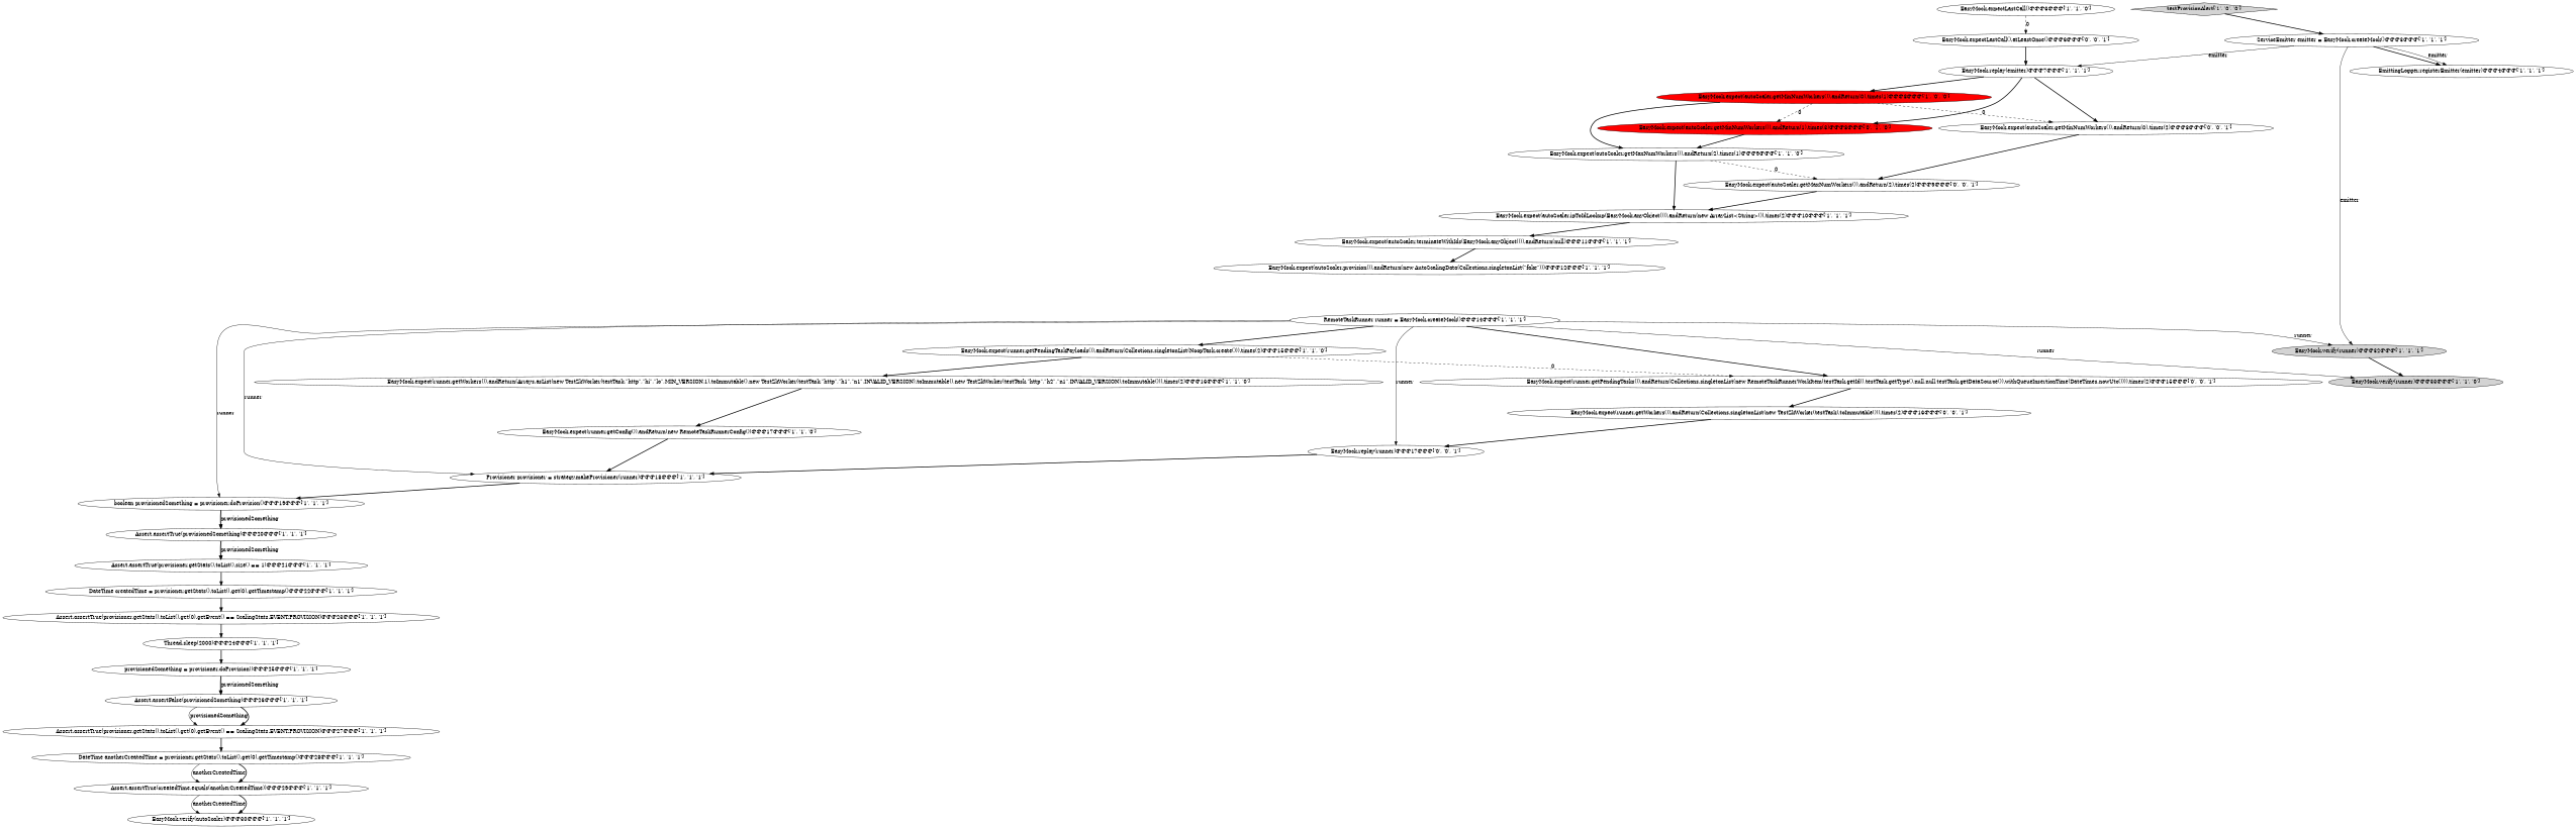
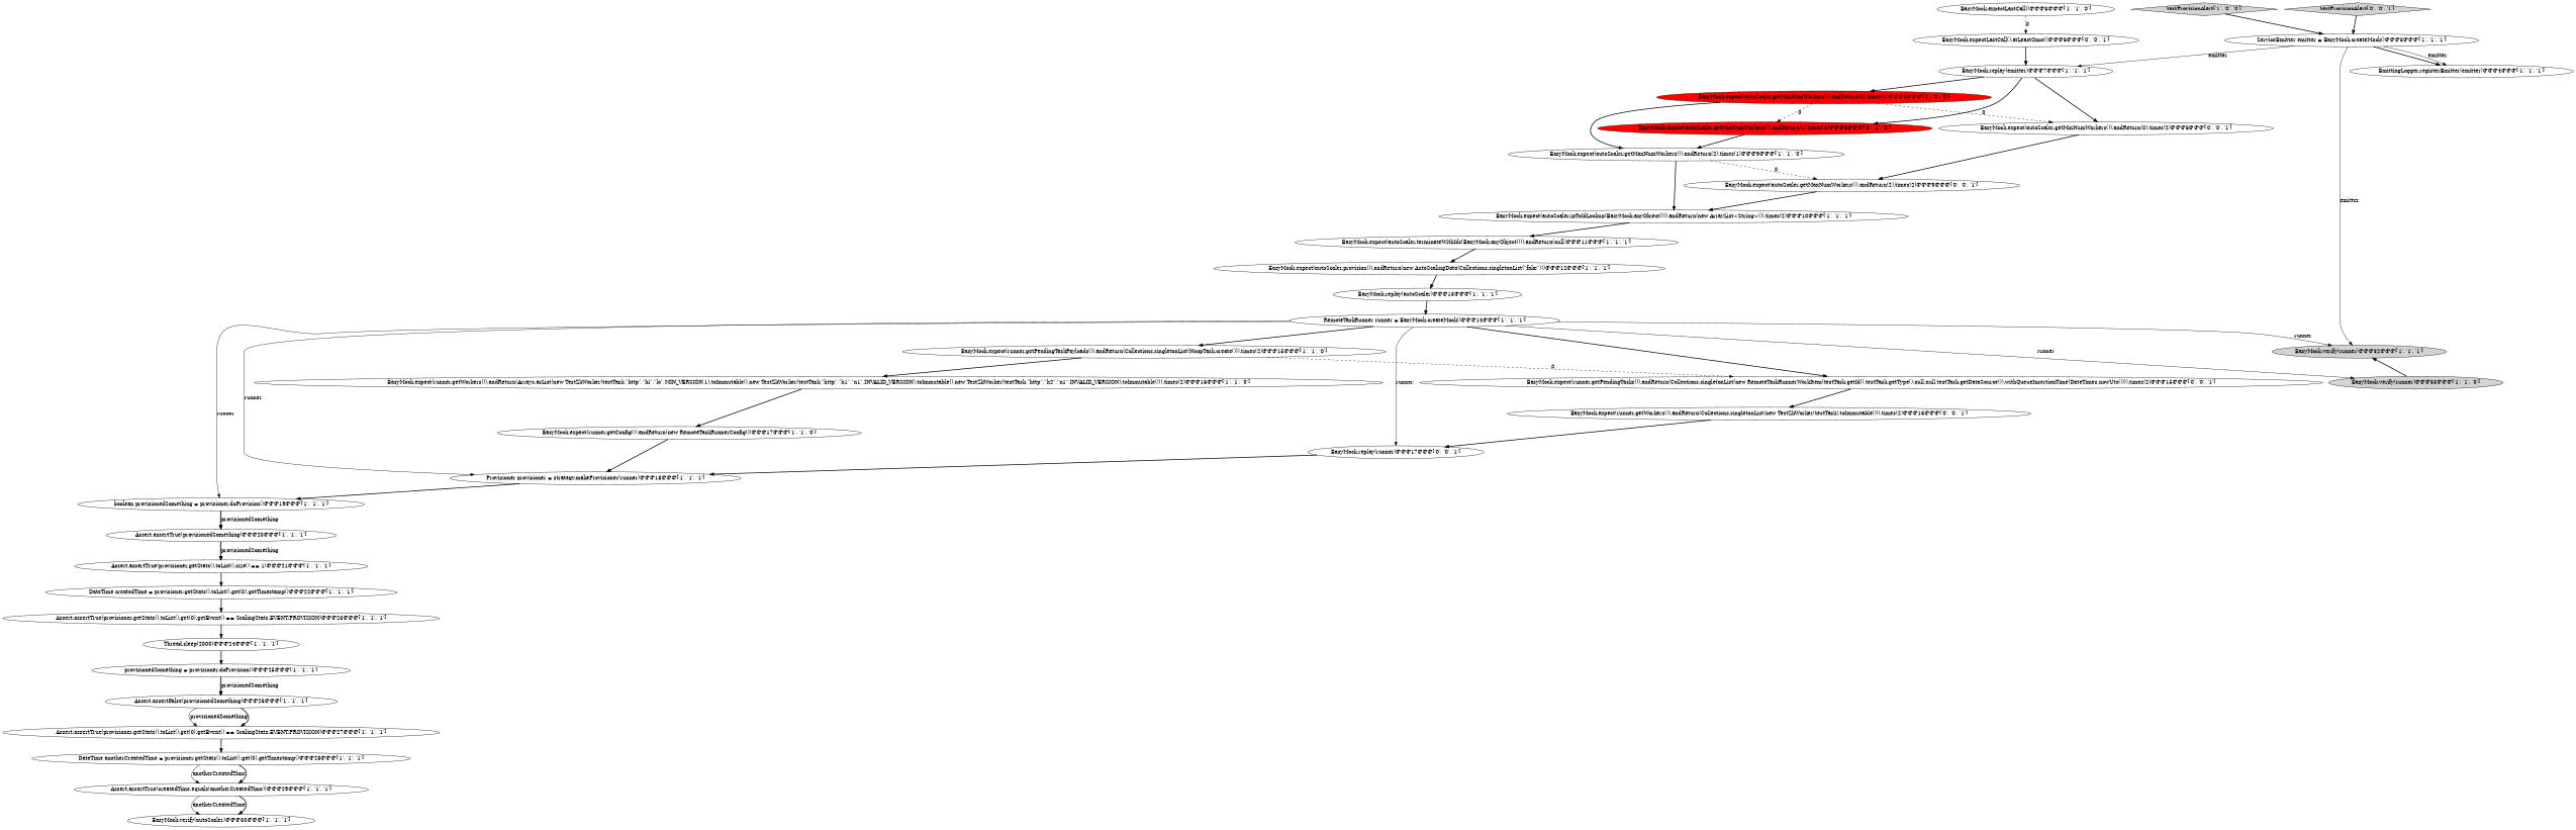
  digraph {
    node [fillcolor=white shape=ellipse style=filled]
    edge [style=bold]
    n1 [label="DateTime createdTime = provisioner.getStats().toList().get(0).getTimestamp()@@@22@@@['1', '1', '1']"]
    n2 [label="Assert.assertTrue(provisioner.getStats().toList().get(0).getEvent() == ScalingStats.EVENT.PROVISION)@@@23@@@['1', '1', '1']"]
    n3 [label="Thread.sleep(2000)@@@24@@@['1', '1', '1']"]
    n4 [label="DateTime anotherCreatedTime = provisioner.getStats().toList().get(0).getTimestamp()@@@28@@@['1', '1', '1']"]
    n5 [label="Assert.assertTrue(createdTime.equals(anotherCreatedTime))@@@29@@@['1', '1', '1']"]
    n6 [label="EasyMock.verify(autoScaler)@@@30@@@['1', '1', '1']"]
    n7 [fillcolor=red label="EasyMock.expect(autoScaler.getMinNumWorkers()).andReturn(0).times(1)@@@8@@@['1', '0', '0']"]
    n8 [label="EasyMock.expect(autoScaler.getMaxNumWorkers()).andReturn(2).times(1)@@@9@@@['1', '1', '0']"]
    n9 [fillcolor=red label="EasyMock.expect(autoScaler.getMinNumWorkers()).andReturn(1).times(3)@@@8@@@['0', '1', '0']"]
    n10 [label="EasyMock.expect(autoScaler.getMinNumWorkers()).andReturn(0).times(2)@@@8@@@['0', '0', '1']"]
    n11 [label="EasyMock.expect(autoScaler.getMaxNumWorkers()).andReturn(2).times(2)@@@9@@@['0', '0', '1']"]
    n12 [label="EasyMock.expect(autoScaler.ipToIdLookup(EasyMock.anyObject())).andReturn(new ArrayList<String>()).times(2)@@@10@@@['1', '1', '1']"]
    n13 [label="Assert.assertTrue(provisioner.getStats().toList().size() == 1)@@@21@@@['1', '1', '1']"]
    n14 [label="EasyMock.expect(autoScaler.terminateWithIds(EasyMock.anyObject())).andReturn(null)@@@11@@@['1', '1', '1']"]
    n15 [label="boolean provisionedSomething = provisioner.doProvision()@@@19@@@['1', '1', '1']"]
    n16 [label="Assert.assertTrue(provisionedSomething)@@@20@@@['1', '1', '1']"]
    n17 [label="EasyMock.expect(autoScaler.provision()).andReturn(new AutoScalingData(Collections.singletonList(\"fake\")))@@@12@@@['1', '1', '1']"]
+   n18 [label="EasyMock.replay(autoScaler)@@@13@@@['1', '1', '1']"]
    n19 [label="RemoteTaskRunner runner = EasyMock.createMock()@@@14@@@['1', '1', '1']"]
    n20 [label="Assert.assertFalse(provisionedSomething)@@@26@@@['1', '1', '1']"]
    n21 [label="Assert.assertTrue(provisioner.getStats().toList().get(0).getEvent() == ScalingStats.EVENT.PROVISION)@@@27@@@['1', '1', '1']"]
    n22 [label="EasyMock.expect(runner.getConfig()).andReturn(new RemoteTaskRunnerConfig())@@@17@@@['1', '1', '0']"]
    n23 [label="Provisioner provisioner = strategy.makeProvisioner(runner)@@@18@@@['1', '1', '1']"]
    n24 [label="provisionedSomething = provisioner.doProvision()@@@25@@@['1', '1', '1']"]
    n25 [label="EasyMock.expectLastCall().atLeastOnce()@@@6@@@['0', '0', '1']"]
    n26 [label="EasyMock.replay(emitter)@@@7@@@['1', '1', '1']"]
    n27 [fillcolor=lightgray label="testProvisionAlert['1', '0', '0']" shape=diamond]
    n28 [label="ServiceEmitter emitter = EasyMock.createMock()@@@3@@@['1', '1', '1']"]
    n29 [label="EmittingLogger.registerEmitter(emitter)@@@4@@@['1', '1', '1']"]
    n30 [fillcolor=lightgray label="EasyMock.verify(runner)@@@32@@@['1', '1', '1']"]
    n31 [fillcolor=lightgray label="EasyMock.verify(runner)@@@33@@@['1', '1', '0']"]
    n32 [label="EasyMock.expectLastCall()@@@6@@@['1', '1', '0']"]
    n33 [label="EasyMock.expect(runner.getPendingTasks()).andReturn(Collections.singletonList(new RemoteTaskRunnerWorkItem(testTask.getId(),testTask.getType(),null,null,testTask.getDataSource()).withQueueInsertionTime(DateTimes.nowUtc()))).times(2)@@@15@@@['0', '0', '1']"]
    n34 [label="EasyMock.expect(runner.getWorkers()).andReturn(Collections.singletonList(new TestZkWorker(testTask).toImmutable())).times(2)@@@16@@@['0', '0', '1']"]
    n35 [label="EasyMock.replay(runner)@@@17@@@['0', '0', '1']"]
    n36 [label="EasyMock.expect(runner.getPendingTaskPayloads()).andReturn(Collections.singletonList(NoopTask.create())).times(2)@@@15@@@['1', '1', '0']"]
    n37 [label="EasyMock.expect(runner.getWorkers()).andReturn(Arrays.asList(new TestZkWorker(testTask,\"http\",\"hi\",\"lo\",MIN_VERSION,1).toImmutable(),new TestZkWorker(testTask,\"http\",\"h1\",\"n1\",INVALID_VERSION).toImmutable(),new TestZkWorker(testTask,\"http\",\"h2\",\"n1\",INVALID_VERSION).toImmutable())).times(2)@@@16@@@['1', '1', '0']"]
+   n38 [fillcolor=lightgray label="testProvisionAlert['0', '0', '1']" shape=diamond]
    n1 -> n2
    n2 -> n3
    n3 -> n24
    n4 -> n5 [label=anotherCreatedTime style=solid]
    n4 -> n5
    n5 -> n6 [label=anotherCreatedTime style=solid]
    n5 -> n6
    n7 -> n8
    n7 -> n9 [label=0 style=dashed]
    n7 -> n10 [label=0 style=dashed]
    n8 -> n11 [label=0 style=dashed]
    n8 -> n12
    n9 -> n8
    n10 -> n11
    n11 -> n12
    n12 -> n14
    n13 -> n1
    n14 -> n17
    n15 -> n16
    n15 -> n16 [label=provisionedSomething style=solid]
    n16 -> n13
    n16 -> n13 [label=provisionedSomething style=solid]
+   n17 -> n18
+   n18 -> n19
    n19 -> n15 [label=runner style=solid]
    n19 -> n23 [label=runner style=solid]
    n19 -> n30 [label=runner style=solid]
    n19 -> n31 [label=runner style=solid]
    n19 -> n33
    n19 -> n35 [label=runner style=solid]
    n19 -> n36
    n20 -> n21 [label=provisionedSomething style=solid]
    n20 -> n21
    n21 -> n4
    n22 -> n23
    n23 -> n15
    n24 -> n20
    n24 -> n20 [label=provisionedSomething style=solid]
    n25 -> n26
    n26 -> n7
    n26 -> n9
    n26 -> n10
    n27 -> n28
    n28 -> n26 [label=emitter style=solid]
    n28 -> n29
    n28 -> n29 [label=emitter style=solid]
    n28 -> n30 [label=emitter style=solid]
-   n30 -> n31
+   n31 -> n30
    n32 -> n25 [label=0 style=dashed]
    n33 -> n34
    n34 -> n35
    n35 -> n23
    n36 -> n33 [label=0 style=dashed]
    n36 -> n37
    n37 -> n22
+   n38 -> n28
  }
